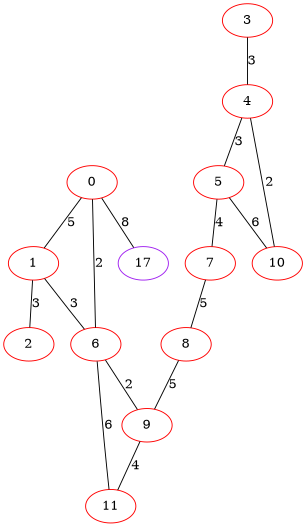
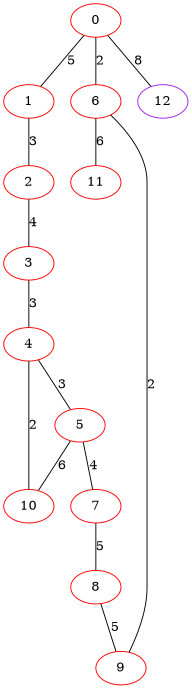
  graph {
    node [color=red weight=1]
    0
    1
    6
-   12 [color=purple weight=4 label=17]
+   12 [color=purple weight=4]
    2
    9
    11
    3
    4
    5
    10
    7
    8
    0 -- 1 [label=5]
    0 -- 6 [label=2]
    0 -- 12 [label=8]
-   1 -- 6 [label=3]
    1 -- 2 [label=3]
    6 -- 9 [label=2]
    6 -- 11 [label=6]
-   9 -- 11 [label=4]
+   2 -- 3 [label=4]
    3 -- 4 [label=3]
    4 -- 5 [label=3]
    4 -- 10 [label=2]
    5 -- 10 [label=6]
    5 -- 7 [label=4]
    7 -- 8 [label=5]
    8 -- 9 [label=5]
  }
